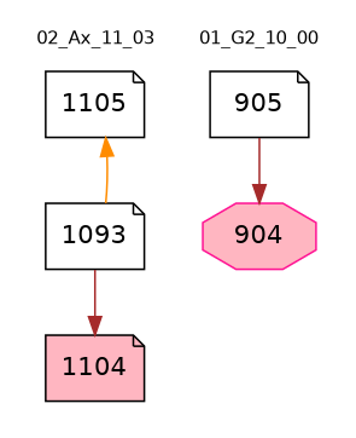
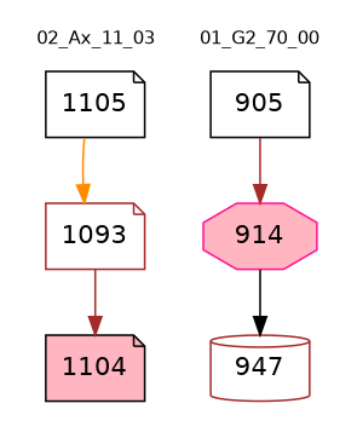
  digraph {
    fontname="DejaVu Sans"
    node [color=black fillcolor=white fontname="DejaVu Sans" shape=note style=filled]
    edge [color=brown fontname="DejaVu Sans"]
    n1 [label=1105]
-   n2 [label=1093]
+   n2 [color=brown label=1093]
    n3 [fillcolor=lightpink label=1104]
    n4 [label=905]
-   n5 [color=deeppink fillcolor=lightpink label=904 shape=octagon]
+   n5 [color=deeppink fillcolor=lightpink label=914 shape=octagon]
+   n6 [color=brown label=947 shape=cylinder]
    subgraph cluster_1 {
      color=white
      fontsize=10
      label="02_Ax_11_03"
      n1
      n2
      n3
    }
    subgraph cluster_2 {
      color=white
      fontsize=10
-     label="01_G2_10_00"
+     label="01_G2_70_00"
      n4
      n5
+     n6
    }
-   n2 -> n1 [color=darkorange]
+   n1 -> n2 [color=darkorange]
    n2 -> n3
    n4 -> n5
+   n5 -> n6 [color=black]
  }
